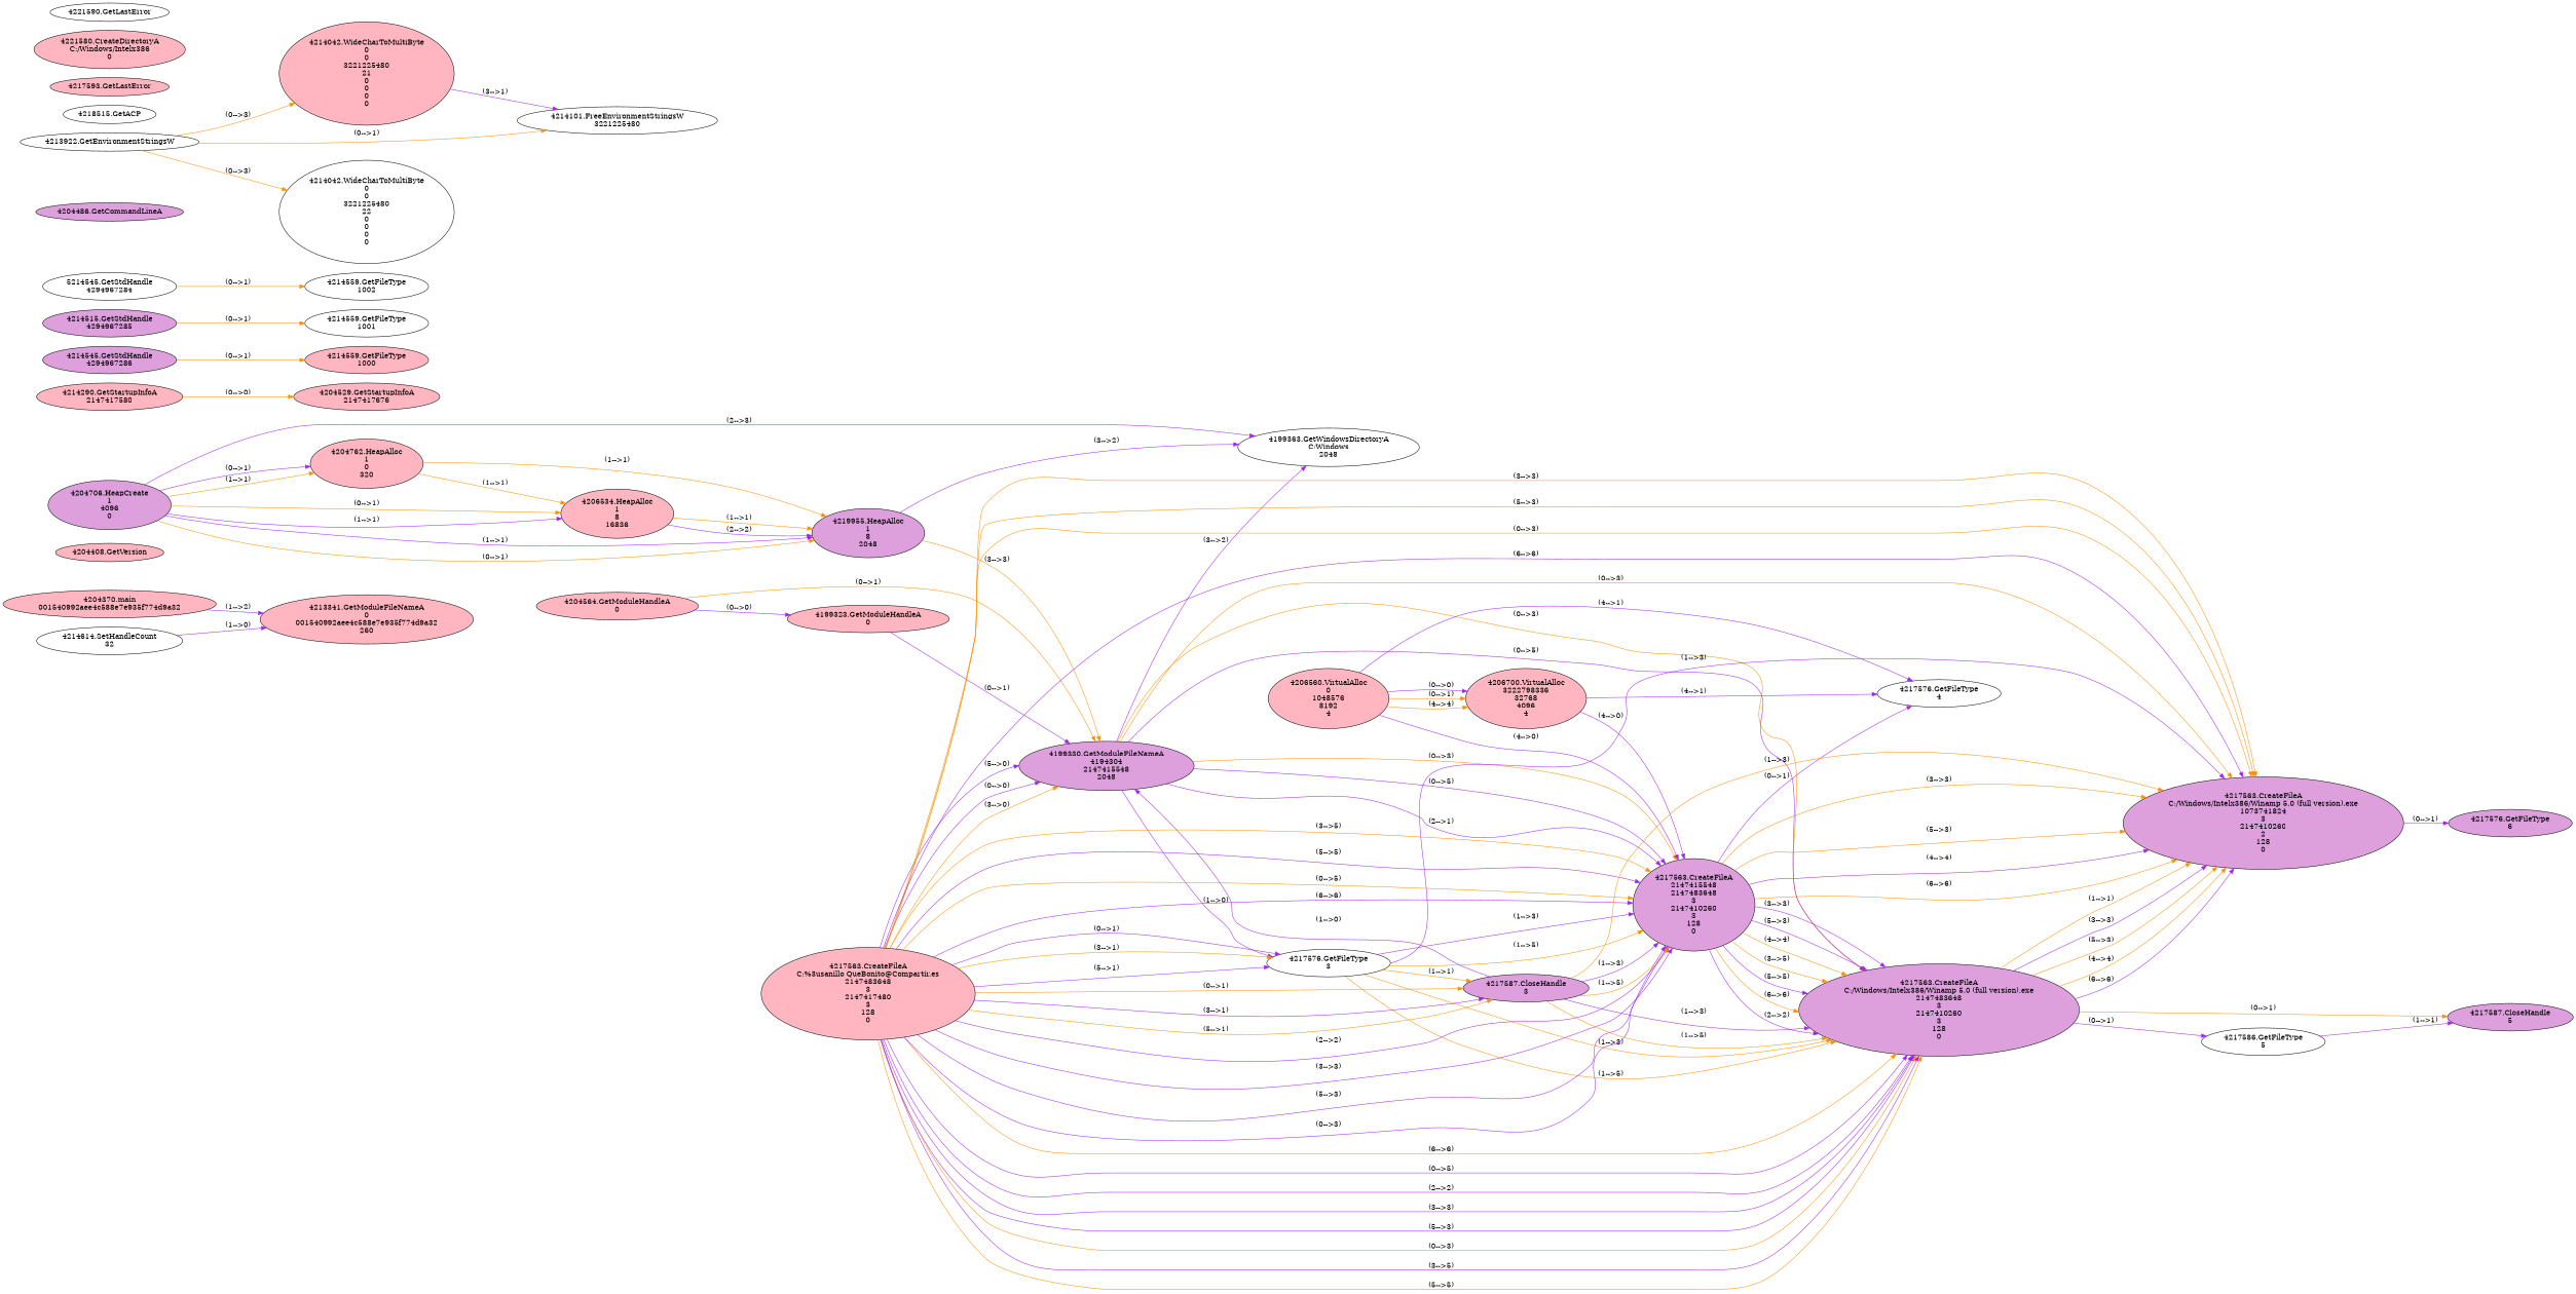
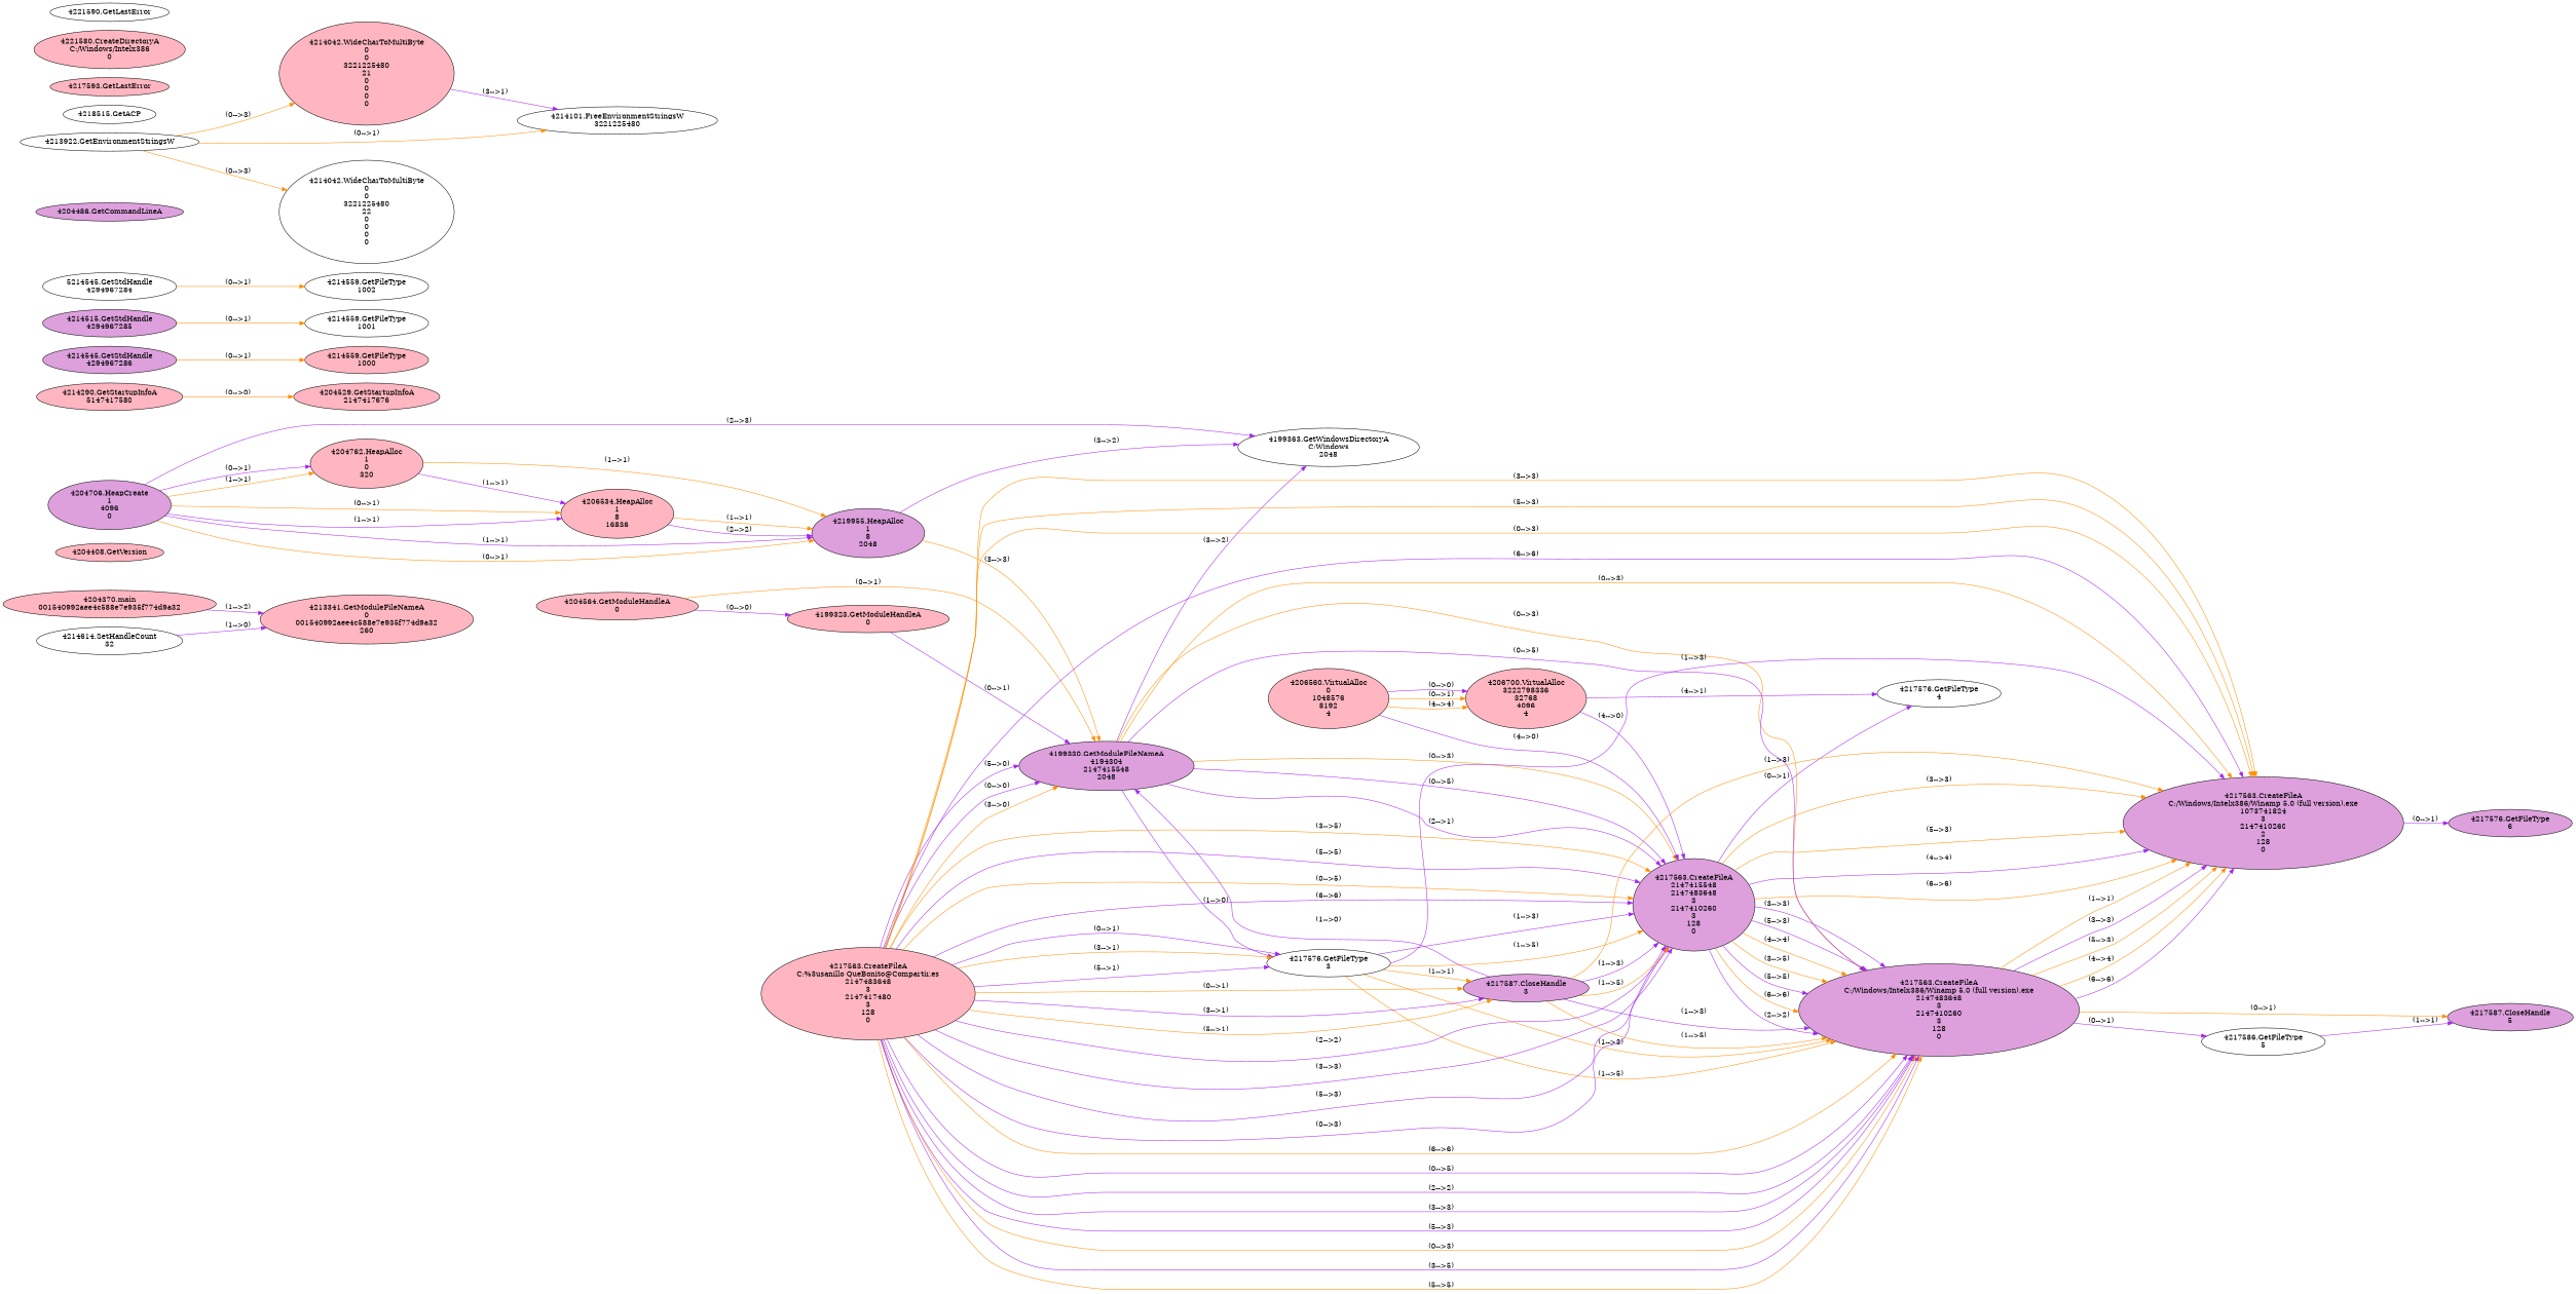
  digraph {
    rankdir=LR
    node [fillcolor=lightpink style=filled]
    edge [color=purple]
    n1 [label="4204370.main\n001540992aee4c588e7e935f774d9a32"]
    n2 [label="4213341.GetModuleFileNameA\n0\n001540992aee4c588e7e935f774d9a32\n260"]
    n3 [label="4204408.GetVersion\n"]
    n4 [fillcolor=plum label="4204706.HeapCreate\n1\n4096\n0"]
    n5 [label="4204762.HeapAlloc\n1\n0\n320"]
    n6 [label="4206534.HeapAlloc\n1\n8\n16836"]
    n7 [fillcolor=plum label="4219955.HeapAlloc\n1\n8\n2048"]
    n8 [fillcolor=white label="4199363.GetWindowsDirectoryA\nC:\Windows\n2048"]
    n9 [label="4206700.VirtualAlloc\n3222798336\n32768\n4096\n4"]
    n10 [fillcolor=plum label="4217563.CreateFileA\n2147415548\n2147483648\n3\n2147410260\n3\n128\n0"]
    n11 [fillcolor=white label="4217576.GetFileType\n4"]
    n12 [fillcolor=plum label="4199330.GetModuleFileNameA\n4194304\n2147415548\n2048"]
    n13 [label="4206560.VirtualAlloc\n0\n1048576\n8192\n4"]
    n14 [fillcolor=plum label="4217563.CreateFileA\nC:/Windows/Intelx386/Winamp 5.0 (full version).exe\n2147483648\n3\n2147410260\n3\n128\n0"]
    n15 [fillcolor=plum label="4217563.CreateFileA\nC:/Windows/Intelx386/Winamp 5.0 (full version).exe\n1073741824\n3\n2147410260\n2\n128\n0"]
-   n16 [label="4214290.GetStartupInfoA\n2147417580"]
+   n16 [label="4214290.GetStartupInfoA\n5147417580"]
    n17 [label="4204529.GetStartupInfoA\n2147417676"]
    n18 [fillcolor=plum label="4214545.GetStdHandle\n4294967286"]
    n19 [label="4214559.GetFileType\n1000"]
    n20 [fillcolor=plum label="4214515.GetStdHandle\n4294967285"]
    n21 [fillcolor=white label="4214559.GetFileType\n1001"]
    n22 [fillcolor=white label="5214545.GetStdHandle\n4294967284"]
    n23 [fillcolor=white label="4214559.GetFileType\n1002"]
    n24 [fillcolor=white label="4214614.SetHandleCount\n32"]
    n25 [fillcolor=plum label="4204486.GetCommandLineA\n"]
    n26 [fillcolor=white label="4213922.GetEnvironmentStringsW\n"]
    n27 [label="4214042.WideCharToMultiByte\n0\n0\n3221225480\n21\n0\n0\n0\n0"]
    n28 [fillcolor=white label="4214101.FreeEnvironmentStringsW\n3221225480"]
    n29 [fillcolor=white label="4214042.WideCharToMultiByte\n0\n0\n3221225480\n22\n0\n0\n0\n0"]
    n30 [fillcolor=white label="4218515.GetACP\n"]
    n31 [fillcolor=white label="4217576.GetFileType\n3"]
    n32 [label="4204564.GetModuleHandleA\n0"]
    n33 [label="4199323.GetModuleHandleA\n0"]
    n34 [label="4217563.CreateFileA\nC:\Gusanillo QueBonito@Compartir.es\n2147483648\n3\n2147417480\n3\n128\n0"]
    n35 [fillcolor=plum label="4217587.CloseHandle\n3"]
    n36 [fillcolor=white label="4217586.GetFileType\n5"]
    n37 [fillcolor=plum label="4217587.CloseHandle\n5"]
    n38 [fillcolor=plum label="4217576.GetFileType\n6"]
    n39 [label="4217593.GetLastError\n"]
    n40 [label="4221580.CreateDirectoryA\nC:/Windows/Intelx386\n0"]
    n41 [fillcolor=white label="4221590.GetLastError\n"]
    n1 -> n2 [label="(1-->2)"]
    n4 -> n5 [color=darkorange label="(1-->1)"]
    n4 -> n5 [label="(0-->1)"]
    n4 -> n6 [label="(1-->1)"]
    n4 -> n6 [color=darkorange label="(0-->1)"]
    n4 -> n7 [label="(1-->1)"]
    n4 -> n7 [color=darkorange label="(0-->1)"]
    n4 -> n8 [label="(2-->3)"]
-   n5 -> n6 [color=darkorange label="(1-->1)"]
+   n5 -> n6 [label="(1-->1)"]
    n5 -> n7 [color=darkorange label="(1-->1)"]
    n6 -> n7 [color=darkorange label="(1-->1)"]
    n6 -> n7 [label="(2-->2)"]
    n7 -> n8 [label="(3-->2)"]
    n7 -> n12 [color=darkorange label="(3-->3)"]
    n9 -> n10 [label="(4-->0)"]
    n9 -> n11 [label="(4-->1)"]
    n10 -> n11 [label="(0-->1)"]
    n10 -> n14 [label="(2-->2)"]
    n10 -> n14 [label="(3-->3)"]
    n10 -> n14 [label="(5-->3)"]
    n10 -> n14 [color=darkorange label="(4-->4)"]
    n10 -> n14 [color=darkorange label="(3-->5)"]
    n10 -> n14 [label="(5-->5)"]
    n10 -> n14 [color=darkorange label="(6-->6)"]
    n10 -> n15 [color=darkorange label="(3-->3)"]
    n10 -> n15 [color=darkorange label="(5-->3)"]
    n10 -> n15 [label="(4-->4)"]
    n10 -> n15 [color=darkorange label="(6-->6)"]
    n12 -> n8 [label="(3-->2)"]
    n12 -> n10 [label="(2-->1)"]
    n12 -> n10 [color=darkorange label="(0-->3)"]
    n12 -> n10 [label="(0-->5)"]
    n12 -> n14 [color=darkorange label="(0-->3)"]
    n12 -> n14 [label="(0-->5)"]
    n12 -> n15 [color=darkorange label="(0-->3)"]
    n12 -> n31 [label="(1-->0)"]
    n13 -> n9 [color=darkorange label="(0-->1)"]
    n13 -> n9 [color=darkorange label="(4-->4)"]
    n13 -> n9 [label="(0-->0)"]
    n13 -> n10 [label="(4-->0)"]
-   n13 -> n11 [label="(4-->1)"]
    n14 -> n15 [color=darkorange label="(1-->1)"]
    n14 -> n15 [label="(3-->3)"]
    n14 -> n15 [color=darkorange label="(5-->3)"]
    n14 -> n15 [color=darkorange label="(4-->4)"]
    n14 -> n15 [label="(6-->6)"]
    n14 -> n36 [label="(0-->1)"]
    n14 -> n37 [color=darkorange label="(0-->1)"]
    n15 -> n38 [label="(0-->1)"]
    n16 -> n17 [color=darkorange label="(0-->0)"]
    n18 -> n19 [color=darkorange label="(0-->1)"]
    n20 -> n21 [color=darkorange label="(0-->1)"]
    n22 -> n23 [color=darkorange label="(0-->1)"]
    n24 -> n2 [label="(1-->0)"]
    n26 -> n27 [color=darkorange label="(0-->3)"]
    n26 -> n28 [color=darkorange label="(0-->1)"]
    n26 -> n29 [color=darkorange label="(0-->3)"]
    n27 -> n28 [label="(3-->1)"]
    n31 -> n10 [label="(1-->3)"]
    n31 -> n10 [color=darkorange label="(1-->5)"]
    n31 -> n14 [color=darkorange label="(1-->3)"]
    n31 -> n14 [color=darkorange label="(1-->5)"]
    n31 -> n15 [label="(1-->3)"]
    n31 -> n35 [color=darkorange label="(1-->1)"]
    n32 -> n12 [color=darkorange label="(0-->1)"]
    n32 -> n33 [label="(0-->0)"]
    n33 -> n12 [label="(0-->1)"]
    n34 -> n10 [label="(2-->2)"]
    n34 -> n10 [label="(3-->3)"]
    n34 -> n10 [label="(5-->3)"]
    n34 -> n10 [label="(0-->3)"]
    n34 -> n10 [color=darkorange label="(3-->5)"]
    n34 -> n10 [label="(5-->5)"]
    n34 -> n10 [color=darkorange label="(0-->5)"]
    n34 -> n10 [label="(6-->6)"]
    n34 -> n12 [color=darkorange label="(3-->0)"]
    n34 -> n12 [label="(5-->0)"]
    n34 -> n12 [label="(0-->0)"]
    n34 -> n14 [label="(2-->2)"]
    n34 -> n14 [label="(3-->3)"]
    n34 -> n14 [label="(5-->3)"]
    n34 -> n14 [color=darkorange label="(0-->3)"]
    n34 -> n14 [label="(3-->5)"]
    n34 -> n14 [color=darkorange label="(5-->5)"]
    n34 -> n14 [label="(0-->5)"]
    n34 -> n14 [color=darkorange label="(6-->6)"]
    n34 -> n15 [color=darkorange label="(3-->3)"]
    n34 -> n15 [color=darkorange label="(5-->3)"]
    n34 -> n15 [color=darkorange label="(0-->3)"]
    n34 -> n15 [label="(6-->6)"]
    n34 -> n31 [color=darkorange label="(3-->1)"]
    n34 -> n31 [label="(5-->1)"]
    n34 -> n31 [label="(0-->1)"]
    n34 -> n35 [label="(3-->1)"]
    n34 -> n35 [color=darkorange label="(5-->1)"]
    n34 -> n35 [color=darkorange label="(0-->1)"]
    n35 -> n10 [label="(1-->3)"]
    n35 -> n10 [color=darkorange label="(1-->5)"]
    n35 -> n12 [label="(1-->0)"]
    n35 -> n14 [label="(1-->3)"]
    n35 -> n14 [color=darkorange label="(1-->5)"]
    n35 -> n15 [color=darkorange label="(1-->3)"]
    n36 -> n37 [label="(1-->1)"]
  }
